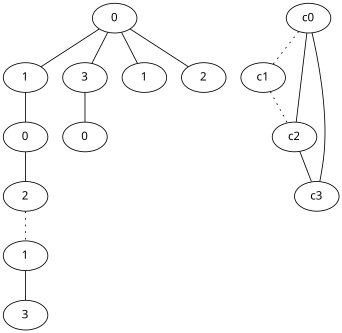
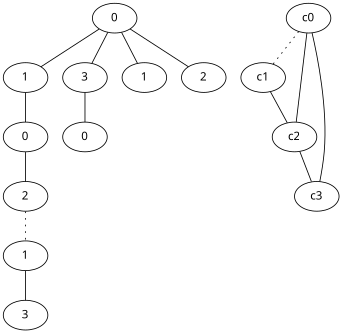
  graph {
    fontname="Noto Sans"
    node [fontname="Noto Sans"]
    edge [fontname="Noto Sans"]
    n1 [label=0]
    n2 [label=1]
    n3 [label=3]
    n4 [label=1]
    n5 [label=2]
    n6 [label=0]
    n7 [label=0]
    n8 [label=2]
    n9 [label=1]
    n10 [label=3]
    c0
    c1
    c2
    c3
    n1 -- n2
    n1 -- n3
    n1 -- n4
    n1 -- n5
    n2 -- n6
    n3 -- n7
    n6 -- n8
    n8 -- n9 [style=dotted]
    n9 -- n10
    c0 -- c1 [style=dotted]
    c0 -- c2
    c0 -- c3
-   c1 -- c2 [style=dotted]
+   c1 -- c2 [style=solid]
    c2 -- c3
  }
